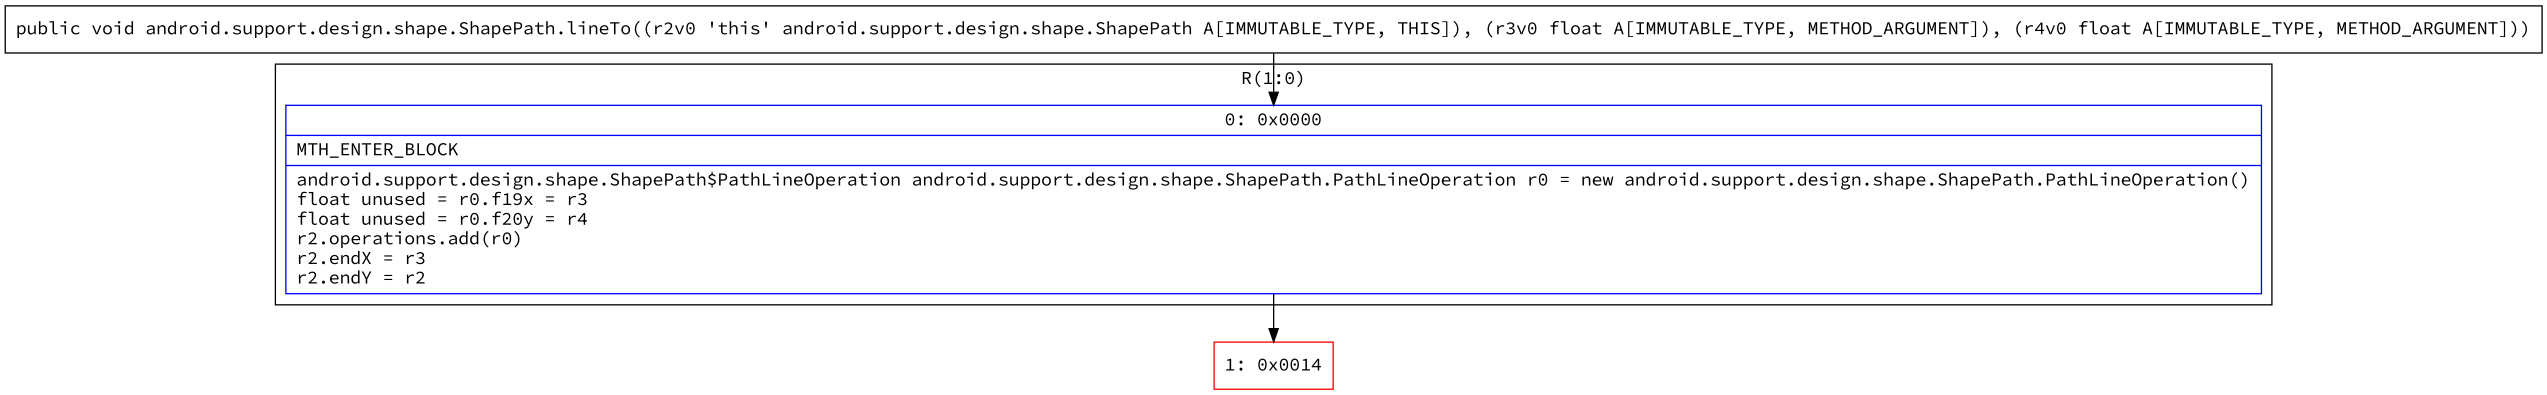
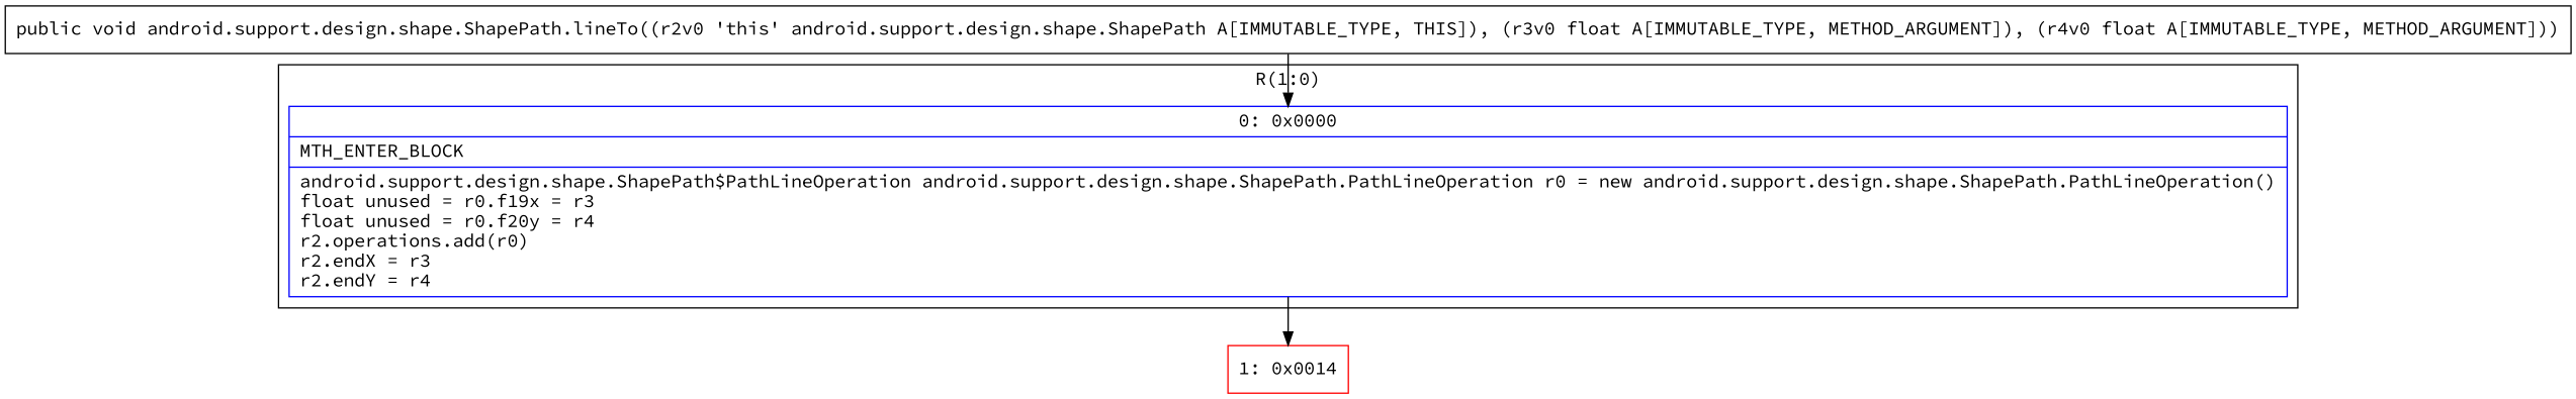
  digraph {
    fontname="Source Code Pro"
    node [shape=record fontname="Source Code Pro"]
    edge [fontname="Source Code Pro"]
-   n1 [color=blue label="{0\:\ 0x0000|MTH_ENTER_BLOCK\l|android.support.design.shape.ShapePath$PathLineOperation android.support.design.shape.ShapePath.PathLineOperation r0 = new android.support.design.shape.ShapePath.PathLineOperation()\lfloat unused = r0.f19x = r3\lfloat unused = r0.f20y = r4\lr2.operations.add(r0)\lr2.endX = r3\lr2.endY = r2\l}"]
+   n1 [color=blue label="{0\:\ 0x0000|MTH_ENTER_BLOCK\l|android.support.design.shape.ShapePath$PathLineOperation android.support.design.shape.ShapePath.PathLineOperation r0 = new android.support.design.shape.ShapePath.PathLineOperation()\lfloat unused = r0.f19x = r3\lfloat unused = r0.f20y = r4\lr2.operations.add(r0)\lr2.endX = r3\lr2.endY = r4\l}"]
    n2 [color=red label="{1\:\ 0x0014}"]
    n3 [label="{public void android.support.design.shape.ShapePath.lineTo((r2v0 'this' android.support.design.shape.ShapePath A[IMMUTABLE_TYPE, THIS]), (r3v0 float A[IMMUTABLE_TYPE, METHOD_ARGUMENT]), (r4v0 float A[IMMUTABLE_TYPE, METHOD_ARGUMENT])) }"]
    subgraph cluster_1 {
      label="R(1:0)"
      n1
    }
    n1 -> n2
    n3 -> n1
  }
